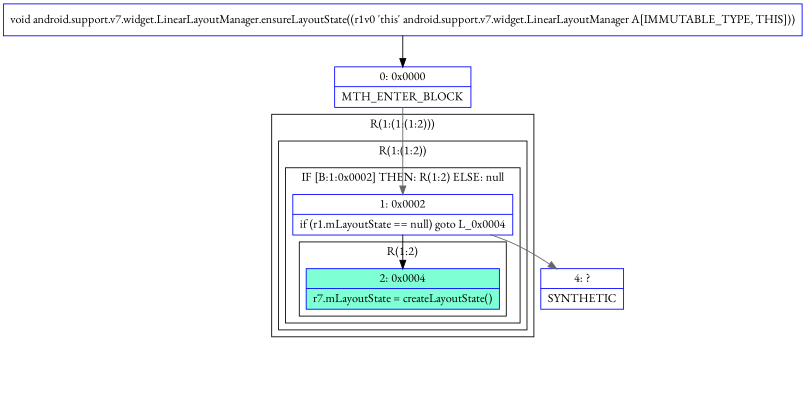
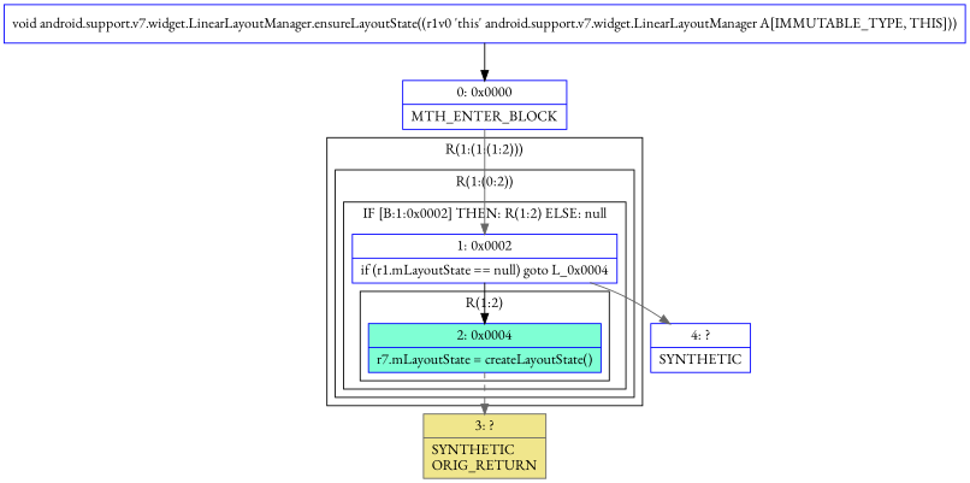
  digraph {
    fontname="EB Garamond"
    node [color=blue fillcolor=white fontname="EB Garamond" shape=record style=filled]
    edge [color=gray40 fontname="EB Garamond" style=solid]
    n1 [fillcolor=aquamarine label="{2\:\ 0x0004|r7.mLayoutState = createLayoutState()\l}"]
    n2 [label="{1\:\ 0x0002|if (r1.mLayoutState == null) goto L_0x0004\l}"]
+   n3 [color=gray40 fillcolor=khaki label="{3\:\ ?|SYNTHETIC\lORIG_RETURN\l}"]
    n4 [label="{4\:\ ?|SYNTHETIC\l}"]
    n5 [label="{0\:\ 0x0000|MTH_ENTER_BLOCK\l}"]
    n6 [label="{void android.support.v7.widget.LinearLayoutManager.ensureLayoutState((r1v0 'this' android.support.v7.widget.LinearLayoutManager A[IMMUTABLE_TYPE, THIS])) }"]
    subgraph cluster_1 {
      label="R(1:(1:(1:2)))"
      subgraph cluster_2 {
-       label="R(1:(1:2))"
+       label="R(1:(0:2))"
        subgraph cluster_3 {
          label="IF [B:1:0x0002] THEN: R(1:2) ELSE: null"
          n2
          subgraph cluster_4 {
            label="R(1:2)"
            n1
          }
        }
      }
    }
+   n1 -> n3 [style=dashed]
    n2 -> n1 [color=black]
    n2 -> n4
    n5 -> n2
    n6 -> n5 [color=black]
  }
